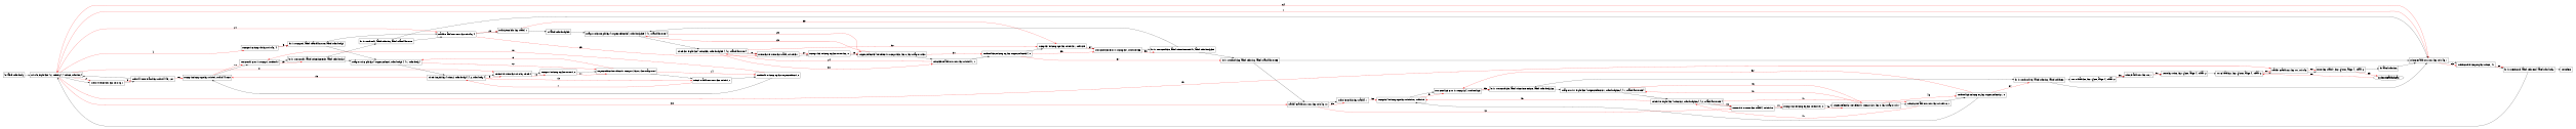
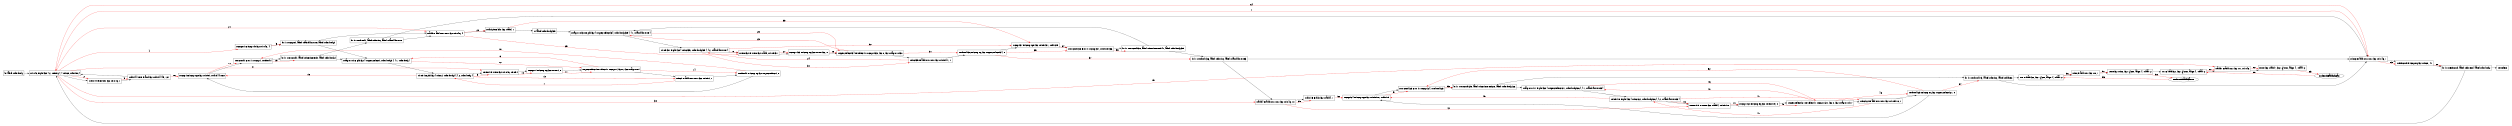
  digraph {
    rankdir=LR
    node [shape=record]
    edge [color=red]
    n1 [label="  br label %for.body"]
    n2 [label="  %i.046 = phi i32 [ 2, %entry ], [ %inc8, %for.inc ]"]
    n3 [label="  %div.i4445 = lshr i32 %i.046, 1"]
    n4 [label="  %cmp8.i = icmp ult i32 %i.046, 4"]
    n5 [label="  %rem.i = urem i32 %i.046, %i.09.i"]
    n6 [label="  %add = add nuw nsw i32 %i.046, 4"]
    n7 [label="  %add4 = add nuw nsw i32 %i.046, 10"]
    n8 [label="  %add7 = add nsw i32 %1, %i.046"]
    n9 [label="  %inc8 = add nuw nsw i32 %i.046, 1"]
    n10 [label="  %div.i44.zext = and i32 %div.i4445, 127"]
    n11 [label="  br i1 %cmp8.i, label %land.lhs.true, label %for.body.i"]
    n12 [label="  %cmp1.i = icmp eq i32 %rem.i, 0"]
    n13 [label="  %div.i29 = lshr i32 %add, 1"]
    n14 [label="  %rem.i32 = urem i32 %add, %i.09.i31"]
    n15 [label="  %div.i15 = lshr i32 %add4, 1"]
    n16 [label="  %rem.i19 = urem i32 %add4, %i.09.i18"]
    n17 [label="  store i32 %add7, i32* @sum, align 4, !tbaa !2"]
    n18 [label="%exitcond = icmp eq i32 %inc8, 41"]
    n19 [label="  %cmp.i = icmp uge i32 %i.09.i, %div.i44.zext"]
    n20 [label="  %or.cond.i = or i1 %cmp.i, %tobool.i"]
    n21 [label="  %tag.010.i = phi i32 [ %spec.select.i, %for.body.i ], [ 1, %for.body ]"]
    n22 [label="  %i.09.i = phi i32 [ %inc.i, %for.body.i ], [ 2, %for.body ]"]
    n23 [label="  %spec.select.i = select i1 %cmp1.i, i32 0, i32 %tag.010.i"]
    n24 [label="  %inc.i = add nuw nsw i32 %i.09.i, 1"]
    n25 [label="  %tobool.i = icmp eq i32 %spec.select.i, 0"]
    n26 [label="  br i1 %or.cond.i, label %isPrime.exit, label %for.body.i"]
    n27 [label="  br i1 %tobool.i, label %for.inc, label %land.lhs.true"]
    n28 [label="  br label %for.body.i39"]
    n29 [label="  %cmp.i37 = icmp uge i32 %i.09.i31, %div.i29"]
    n30 [label="  %cmp1.i33 = icmp eq i32 %rem.i32, 0"]
    n31 [label="  %tag.010.i30 = phi i32 [ %spec.select.i34, %for.body.i39 ], [ 1, %land.lhs.true ]"]
    n32 [label="  %or.cond.i38 = or i1 %cmp.i37, %tobool.i36"]
    n33 [label="  %i.09.i31 = phi i32 [ %inc.i35, %for.body.i39 ], [ 2, %land.lhs.true ]"]
    n34 [label="  %spec.select.i34 = select i1 %cmp1.i33, i32 0, i32 %tag.010.i30"]
    n35 [label="%inc.i35 = add nuw nsw i32 %i.09.i41, 1"]
    n36 [label="  %tobool.i36 = icmp eq i32 %spec.select.i34, 0"]
    n37 [label="  br i1 %tobool.i36, label %for.inc, label %land.lhs.true3"]
    n38 [label="  br i1 %or.cond.i38, label %isPrime.exit41, label %for.body.i39"]
    n39 [label="  %cmp.i24 = icmp uge i32 %i.09.i18, %div.i15"]
    n40 [label="  %cmp1.i20 = icmp eq i32 %rem.i19, 0"]
    n41 [label="  %or.cond.i25 = or i1 %cmp.i24, %tobool.i23"]
    n42 [label="  %tag.010.i17 = phi i32 [ %spec.select.i21, %for.body.i26 ], [ 1, %land.lhs.true3 ]"]
    n43 [label="  %i.09.i18 = phi i32 [ %inc.i22, %for.body.i26 ], [ 2, %land.lhs.true3 ]"]
    n44 [label="  %spec.select.i21 = select i1 %cmp1.i20, i32 0, i32 %tag.010.i17"]
    n45 [label="  %inc.i22 = add nuw nsw i32 %i.09.i18, 1"]
    n46 [label="  %tobool.i23 = icmp eq i32 %spec.select.i21, 0"]
    n47 [label="br i1 %tobool.i73, label %for.inc, label %if.then"]
    n48 [label="  br i1 %or.cond.i25, label %isPrime.exit28, label %for.body.i26"]
    n49 [label="  %0 = load i32, i32* @cnt, align 4, !tbaa !2"]
    n50 [label="  %inc = add nsw i32 %0, 1"]
    n51 [label="  store i32 %inc, i32* @cnt, align 4, !tbaa !2"]
    n52 [label="  %1 = load i32, i32* @sum, align 4, !tbaa !2"]
-   n54 [label="  br label %for.inc"]
+   Node0x55afdfcfae08 [shape=""]
    Node0x55afdfcfc3a8 [shape=""]
    n56 [label="  br i1 %exitcond, label %for.end, label %for.body"]
    n57 [label="ret select"]
    n1 -> n2 [color=""]
    n2 -> n3 [color=""]
    n2 -> n3 [label=2]
    n2 -> n4 [label=4]
    n2 -> n5 [label=8]
    n2 -> n6 [label=21]
    n2 -> n7 [label=38]
    n2 -> n8 [label=15]
    n2 -> n9 [label=64]
    n3 -> n10 [color=""]
    n3 -> n10 [label=3]
    n4 -> n11 [color=""]
    n4 -> n11 [label=5]
    n5 -> n12 [color=""]
    n5 -> n12 [label=10]
    n6 -> n13 [color=""]
    n6 -> n13 [label=22]
    n6 -> n14 [label=25]
    n7 -> n15 [color=""]
    n7 -> n15 [label=39]
    n7 -> n16 [label=42]
    n8 -> n17 [color=""]
    n8 -> n17 [label=62]
    n9 -> n2 [label=1]
    n9 -> n18 [color=""]
    n9 -> n18 [label=65]
    n10 -> n2 [color=""]
    n10 -> n19 [label=16]
    n11 -> n6 [color=""]
    n11 -> n21 [color=""]
    n12 -> n23 [color=""]
    n12 -> n23 [label=11]
    n13 -> n28 [color=""]
    n13 -> n29 [label=33]
    n14 -> n30 [color=""]
    n14 -> n30 [label=27]
    n15 -> n39 [label=50]
    n16 -> n40 [color=""]
    n16 -> n40 [label=44]
-   n17 -> n54 [color=""]
    n17 -> Node0x55afdfcfc3a8 [label=63]
    n18 -> n56 [color=""]
    n18 -> n56 [label=66]
    n19 -> n20 [color=""]
    n19 -> n20 [label=17]
    n20 -> n26 [color=""]
    n20 -> n26 [label=19]
    n21 -> n22 [color=""]
    n21 -> n23 [label=12]
    n22 -> n5 [color=""]
    n22 -> n5 [label=9]
    n22 -> n19 [label=15]
    n22 -> n24 [label=13]
    n23 -> n21 [label=6]
    n23 -> n24 [color=""]
    n23 -> n25 [label=14]
    n24 -> n22 [label=7]
    n24 -> n25 [color=""]
    n25 -> n19 [color=""]
    n25 -> n20 [label=18]
    n26 -> n21 [color=""]
    n26 -> n27 [color=""]
    n27 -> n6 [color=""]
    n27 -> n9 [color=""]
    n28 -> n31 [color=""]
    n29 -> n32 [color=""]
    n29 -> n32 [label=34]
    n30 -> n34 [color=""]
    n30 -> n34 [label=28]
    n31 -> n33 [color=""]
    n31 -> n34 [label=29]
    n32 -> n38 [color=""]
    n32 -> n38 [label=36]
    n33 -> n14 [color=""]
    n33 -> n14 [label=26]
    n33 -> n29 [label=32]
    n33 -> n35 [label=30]
    n34 -> n31 [label=23]
    n34 -> n35 [color=""]
    n34 -> n36 [label=31]
    n35 -> n33 [label=24]
    n35 -> n36 [color=""]
    n36 -> n29 [color=""]
    n36 -> n32 [label=35]
    n36 -> n37 [label=37]
    n37 -> n7 [color=""]
    n37 -> n9 [color=""]
    n38 -> n31 [color=""]
    n38 -> n37 [color=""]
    n39 -> n41 [color=""]
    n39 -> n41 [label=51]
    n40 -> n44 [color=""]
    n40 -> n44 [label=45]
    n41 -> n48 [color=""]
    n41 -> n48 [label=53]
    n42 -> n43 [color=""]
    n42 -> n44 [label=46]
    n43 -> n16 [color=""]
    n43 -> n16 [label=43]
    n43 -> n39 [label=49]
    n43 -> n45 [label=47]
    n44 -> n42 [label=40]
    n44 -> n45 [color=""]
    n44 -> n46 [label=48]
    n45 -> n43 [label=41]
    n45 -> n46 [color=""]
    n46 -> n39 [color=""]
    n46 -> n41 [label=52]
    n46 -> n47 [label=54]
    n47 -> n9 [color=""]
    n47 -> n49 [color=""]
    n48 -> n42 [color=""]
    n48 -> n47 [color=""]
    n49 -> n50 [color=""]
    n49 -> n50 [label=56]
    n50 -> n51 [color=""]
    n50 -> n51 [label=57]
    n51 -> n52 [color=""]
+   n51 -> Node0x55afdfcfae08 [label=58]
    n52 -> n8 [color=""]
    n52 -> n8 [label=60]
-   n54 -> n9 [color=""]
+   Node0x55afdfcfae08 -> n49 [label=55]
    Node0x55afdfcfc3a8 -> n52 [label=59]
    n56 -> n2 [color=""]
    n56 -> n57 [color=""]
  }
